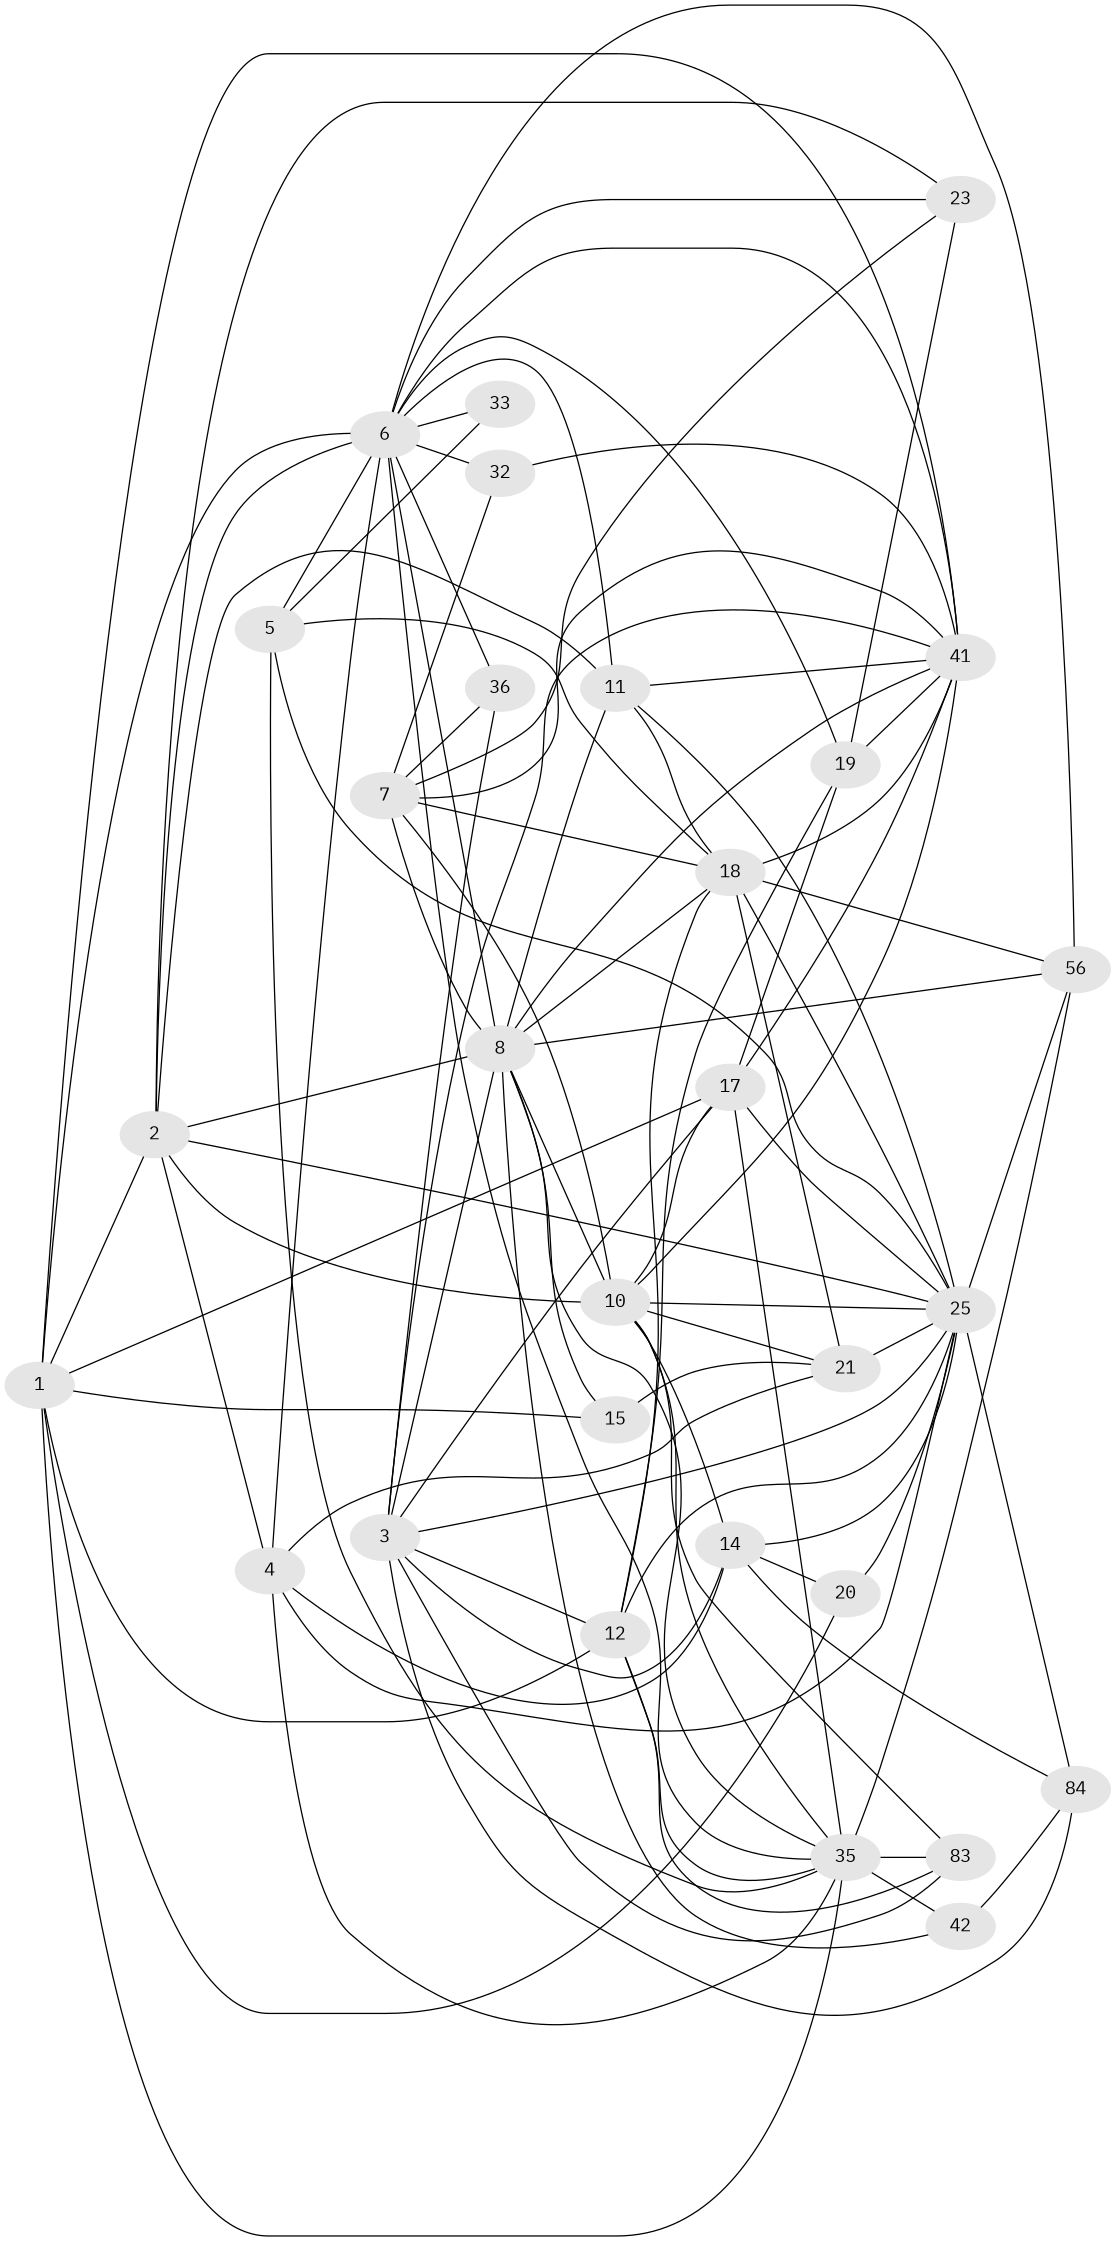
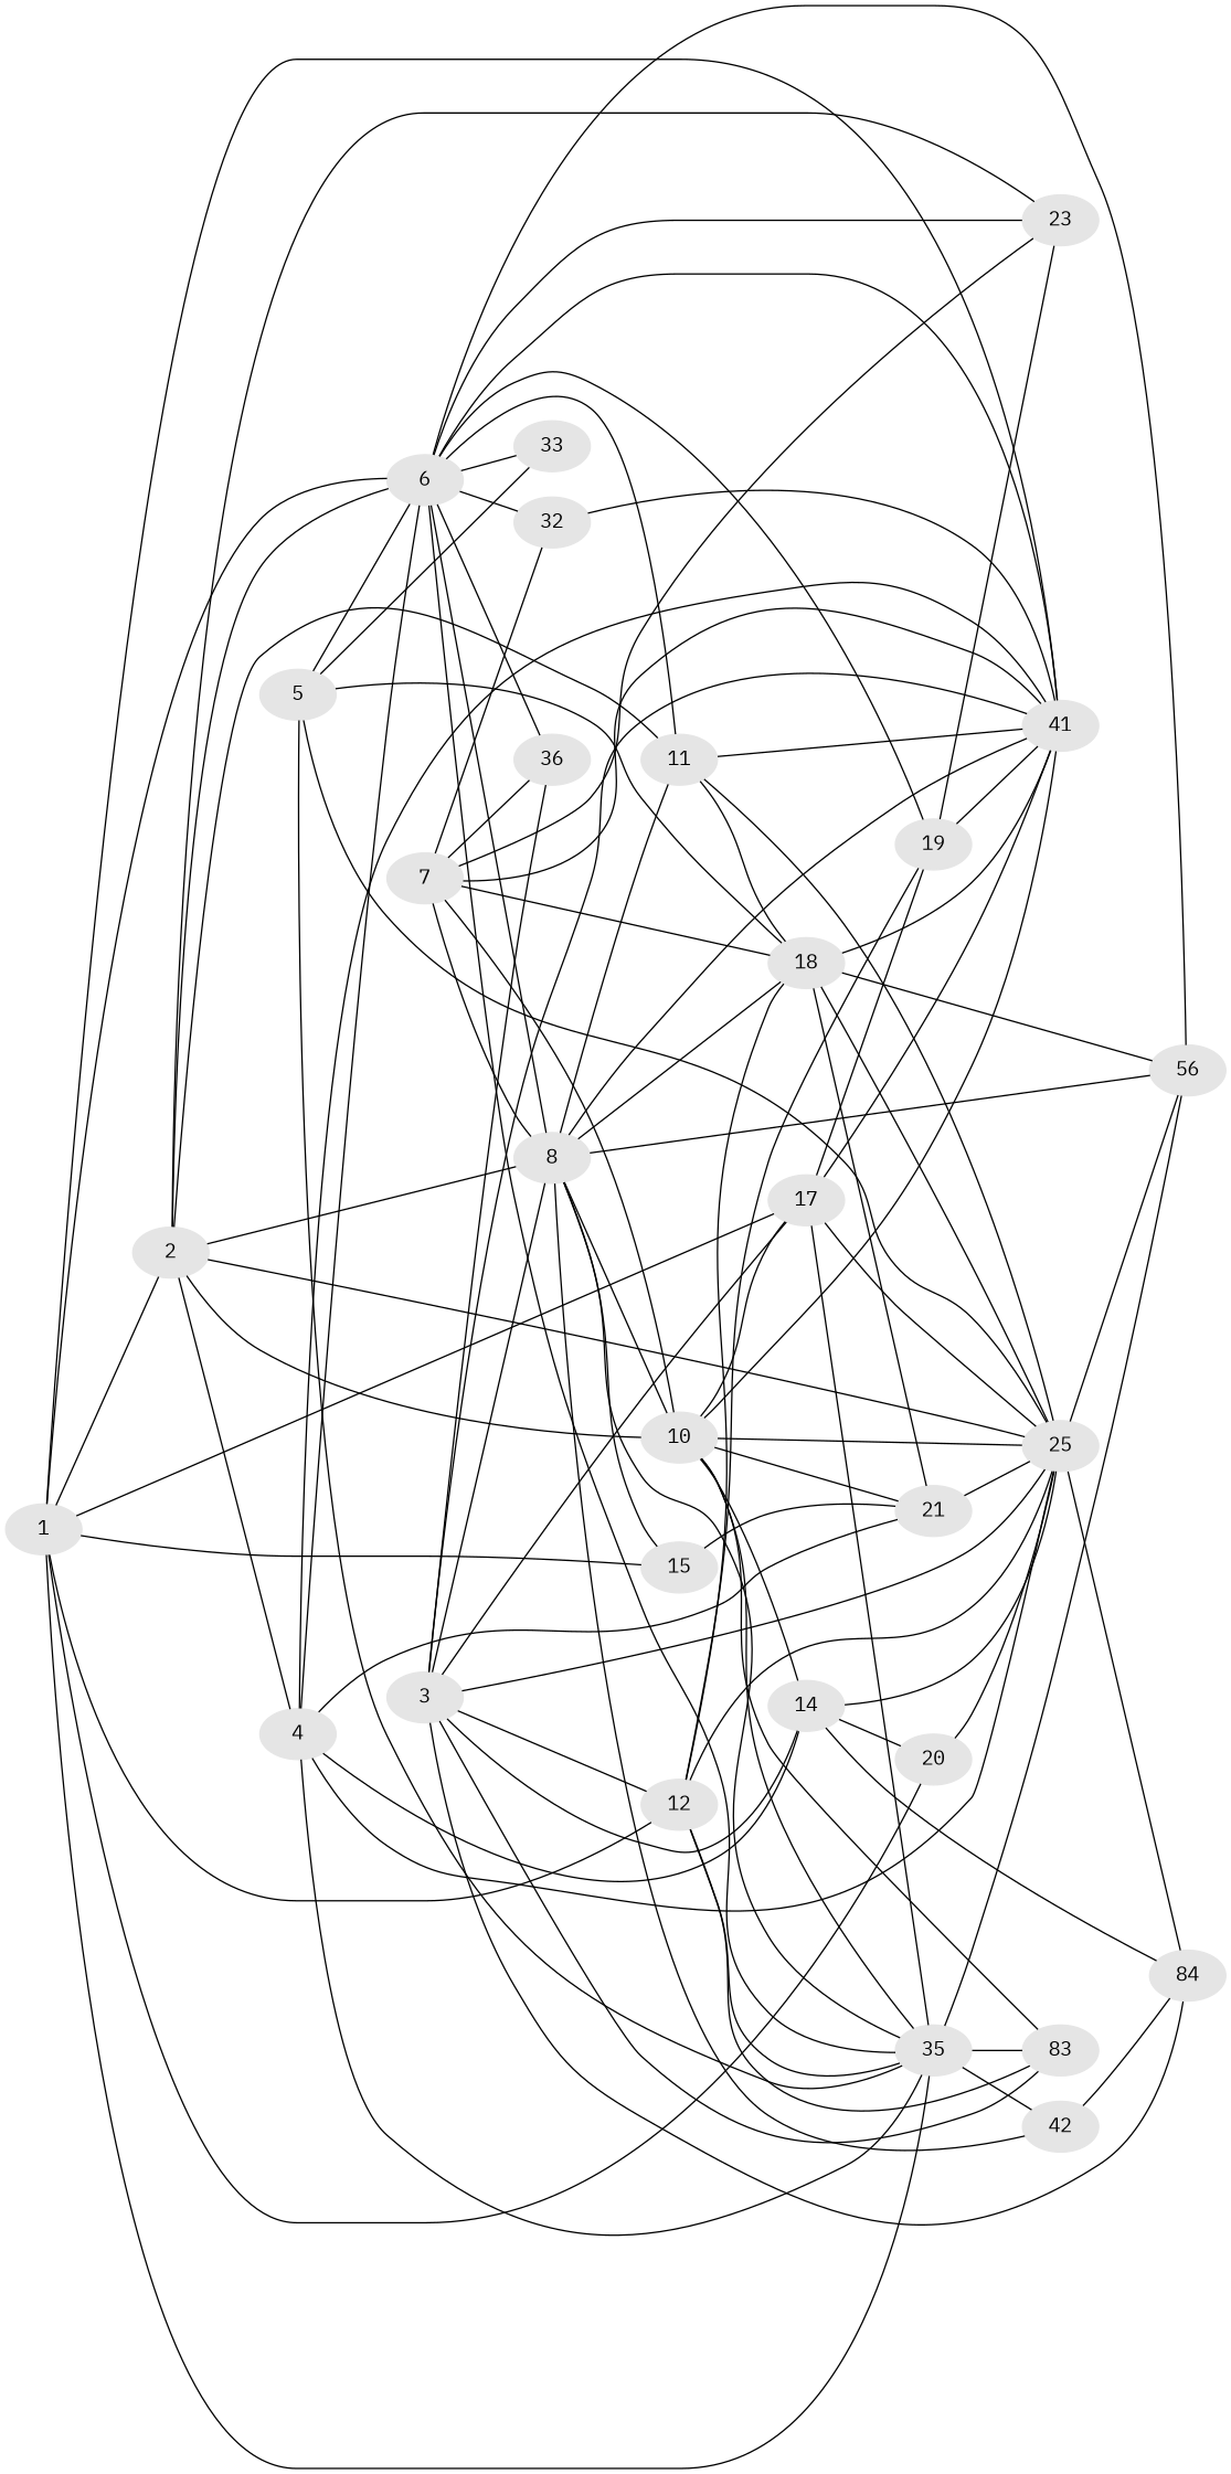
  graph {
    fontname="IBM Plex Mono"
    rankdir=LR
    node [color=gray90 fontname="IBM Plex Mono" style=filled]
    edge [fontname="IBM Plex Mono"]
    1 [super="+47+24"]
    2 [super="+22"]
    6 [super="+101+30+37+77"]
    12 [super="+13+44"]
    15 [super="+72"]
    17 [super="+43+88"]
    20 [super="+99"]
    35 [super="+80+48+70+50"]
    41 [super="+49+60"]
    4 [super="+9"]
    8 [super="+52+26"]
    10 [super="+93+16+90"]
    11 [super="+38"]
    23 [super="+69+81"]
    25 [super="+97+78+46"]
    36
    33 [super="+71"]
    19 [super="+27"]
    32 [super="+66"]
    56
    18 [super="+98+45"]
    83
    21 [super="+34"]
    42 [super="+82"]
    14 [super="+39"]
    84 [super="+94"]
    3 [super="+31+51"]
    5 [super="+76"]
    7 [super="+68"]
    1 -- 2
    1 -- 6
    1 -- 12
    1 -- 15
    1 -- 17
    1 -- 20
    1 -- 35
    1 -- 41
    2 -- 6 [weight=2]
    2 -- 4
    2 -- 8 [weight=3]
    2 -- 10 [weight=2]
    2 -- 11
    2 -- 23
    2 -- 25 [weight=3]
    6 -- 35 [weight=2]
    6 -- 41 [weight=2]
    6 -- 8
    6 -- 11
    6 -- 23 [weight=2]
    6 -- 36
    6 -- 33 [weight=2]
    6 -- 19
    6 -- 32
    6 -- 56
    12 -- 35
    12 -- 25
    12 -- 19
    12 -- 18
    12 -- 83
    15 -- 21
    17 -- 35 [weight=2]
    17 -- 41 [weight=2]
    17 -- 25
    17 -- 19 [weight=2]
    20 -- 25 [weight=2]
    35 -- 56
    35 -- 83
    35 -- 42
    4 -- 6
    4 -- 35
+   4 -- 41
    4 -- 25 [weight=3]
    4 -- 21 [weight=2]
    4 -- 14
    8 -- 15
    8 -- 35 [weight=2]
    8 -- 41
    8 -- 10
    8 -- 11
    8 -- 56
    8 -- 18
    8 -- 42
    10 -- 17
    10 -- 35
    10 -- 41 [weight=2]
    10 -- 25 [weight=3]
    10 -- 83
    10 -- 21
    10 -- 14
    11 -- 41
    11 -- 25
    11 -- 18
    25 -- 56
    25 -- 84
    19 -- 41
    19 -- 23
    32 -- 41
    18 -- 41 [weight=2]
    18 -- 25 [weight=2]
    18 -- 56
    18 -- 21
    21 -- 25
    42 -- 84
    14 -- 20
    14 -- 25
    14 -- 84
    3 -- 12
    3 -- 17 [weight=2]
    3 -- 41
    3 -- 8 [weight=2]
    3 -- 25
    3 -- 36 [weight=2]
    3 -- 83
    3 -- 14 [weight=2]
    3 -- 84
    5 -- 6
    5 -- 35
    5 -- 25
    5 -- 33
    5 -- 18
    7 -- 41 [weight=2]
    7 -- 8
    7 -- 10
    7 -- 23
    7 -- 36
    7 -- 32
    7 -- 18
  }
